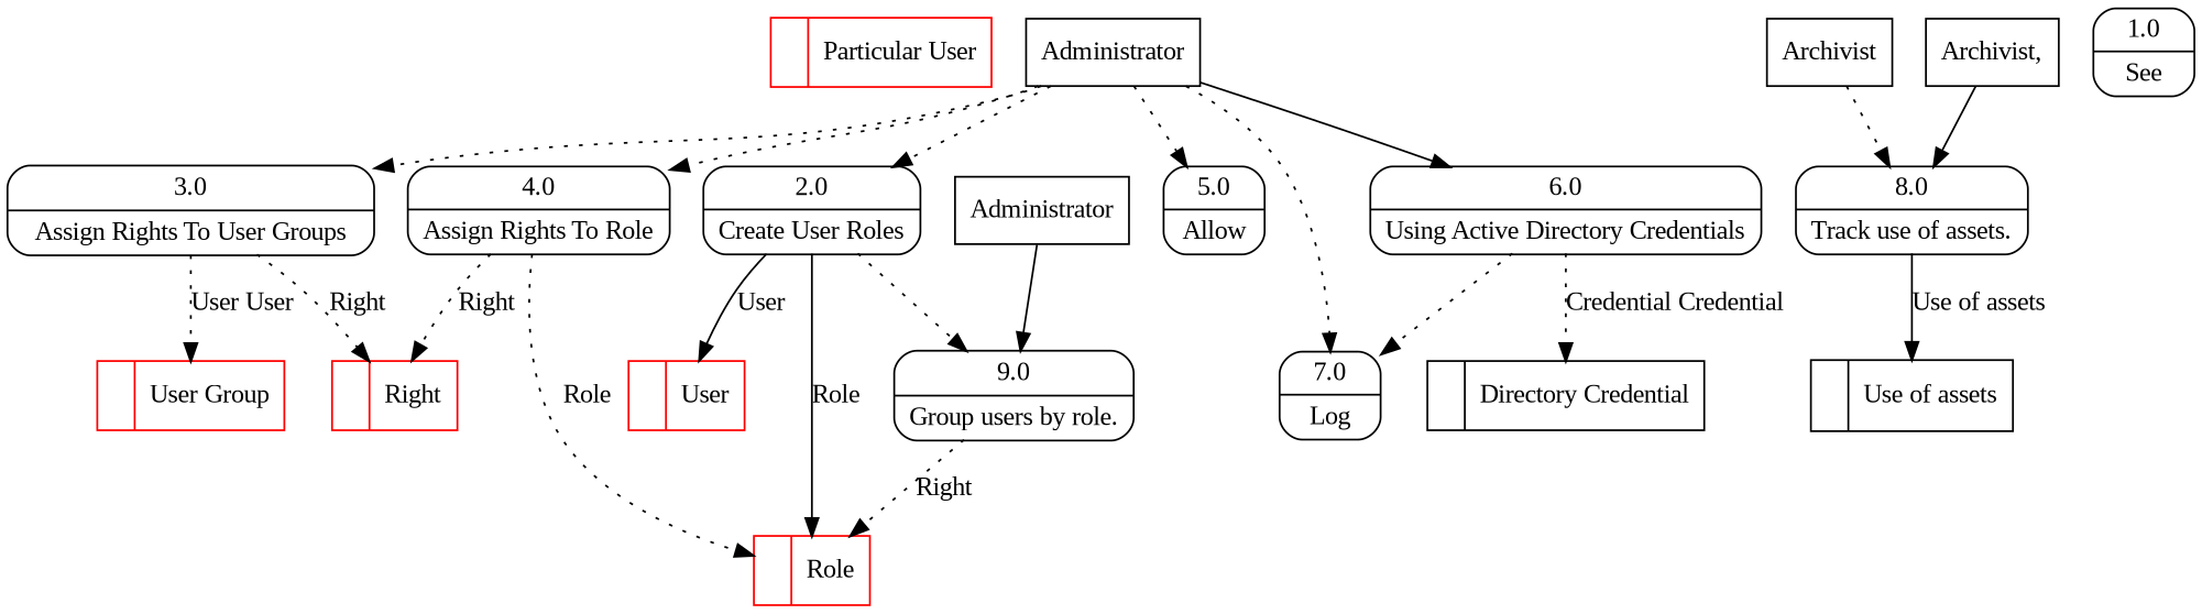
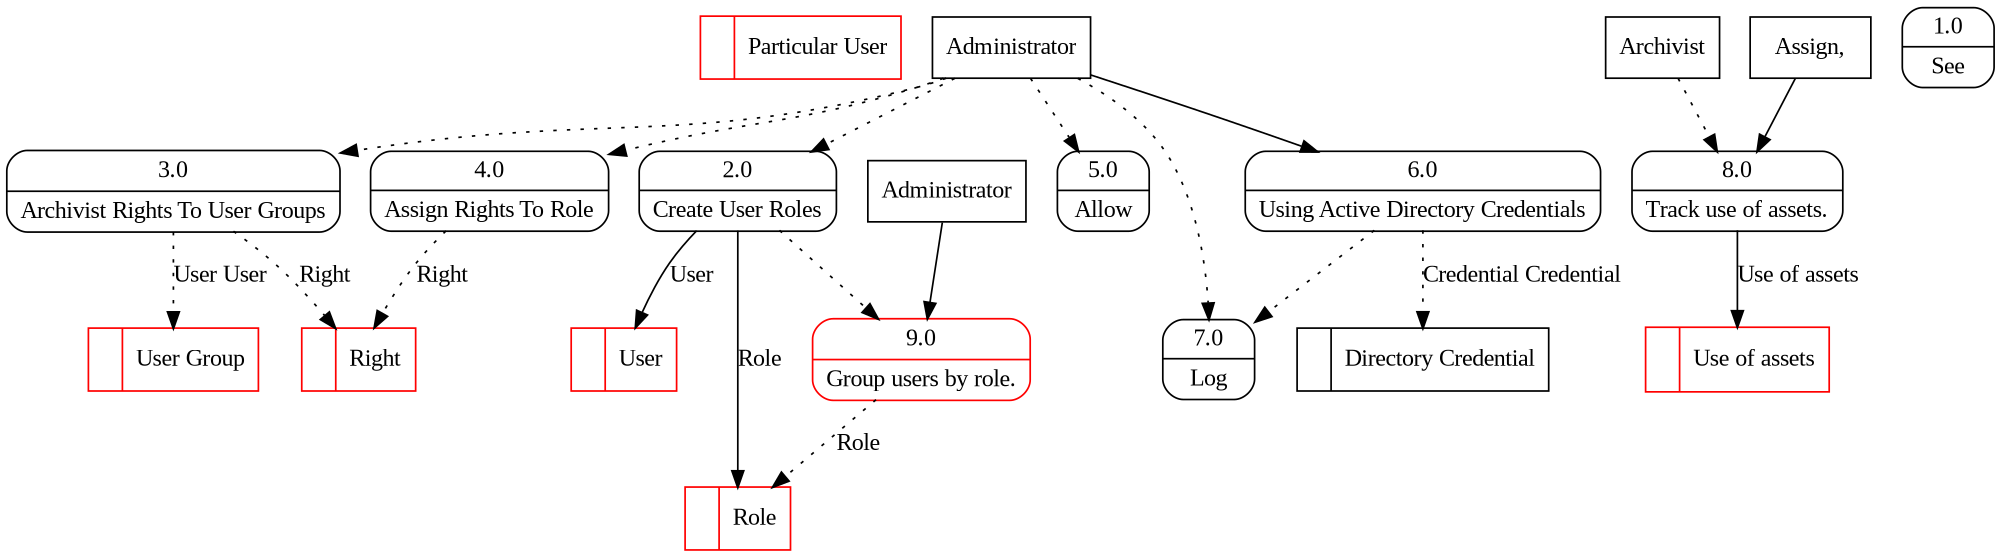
  digraph {
    fontname="Liberation Serif"
    node [fontname="Liberation Serif" shape=Mrecord]
    edge [fontname="Liberation Serif" style=dotted]
    n1 [color=red label="<f0>  |<f1> Particular User " shape=record]
    n2 [color=red label="<f0>  |<f1> Right " shape=record]
    n3 [color=red label="<f0>  |<f1> Role " shape=record]
    n4 [color=red label="<f0>  |<f1> User Group " shape=record]
    n5 [label="<f0>  |<f1> Directory Credential " shape=record]
    n6 [color=red label="<f0>  |<f1> User " shape=record]
    n7 [label=Archivist shape=box]
    n8 [label="{<f0> 8.0|<f1> Track use of assets. }"]
-   n9 [color=black label="<f0>  |<f1> Use of assets " shape=record]
+   n9 [color=red label="<f0>  |<f1> Use of assets " shape=record]
    n10 [label=Administrator shape=box]
    n11 [label="{<f0> 2.0|<f1> Create User Roles }"]
-   n12 [label="{<f0> 3.0|<f1> Assign Rights To User Groups }"]
+   n12 [label="{<f0> 3.0|<f1> Archivist Rights To User Groups }"]
    n13 [label="{<f0> 4.0|<f1> Assign Rights To Role }"]
    n14 [label="{<f0> 5.0|<f1> Allow }"]
    n15 [label="{<f0> 6.0|<f1> Using Active Directory Credentials }"]
    n16 [label="{<f0> 7.0|<f1> Log }"]
-   n17 [label="{<f0> 9.0|<f1> Group users by role. }"]
+   n17 [label="{<f0> 9.0|<f1> Group users by role. }" color=red]
    n18 [label="{<f0> 1.0|<f1> See }"]
-   n19 [label="Archivist," shape=box]
+   n19 [label="Assign," shape=box]
    n20 [label=Administrator shape=box]
    n7 -> n8
    n8 -> n9 [label="Use of assets" style=solid]
    n10 -> n11
    n10 -> n12
    n10 -> n13
    n10 -> n14
    n10 -> n15 [style=solid]
    n10 -> n16
    n11 -> n3 [label=Role style=solid]
    n11 -> n6 [label=User style=solid]
    n11 -> n17
    n12 -> n2 [label=Right]
    n12 -> n4 [label="User User"]
    n13 -> n2 [label=Right]
-   n13 -> n3 [label=Role]
    n15 -> n5 [label="Credential Credential"]
    n15 -> n16
-   n17 -> n3 [label=Right]
+   n17 -> n3 [label=Role]
    n19 -> n8 [style=solid]
    n20 -> n17 [style=solid]
  }
